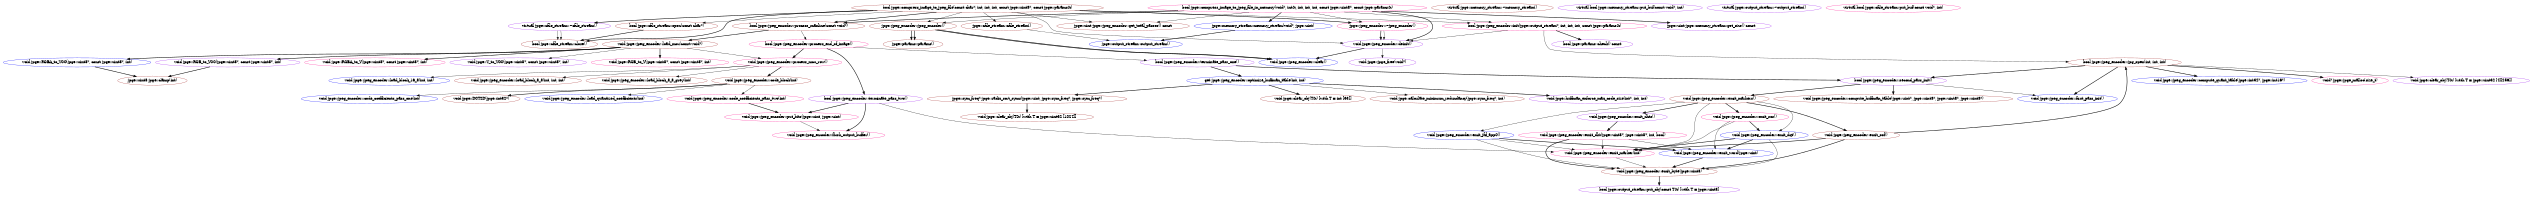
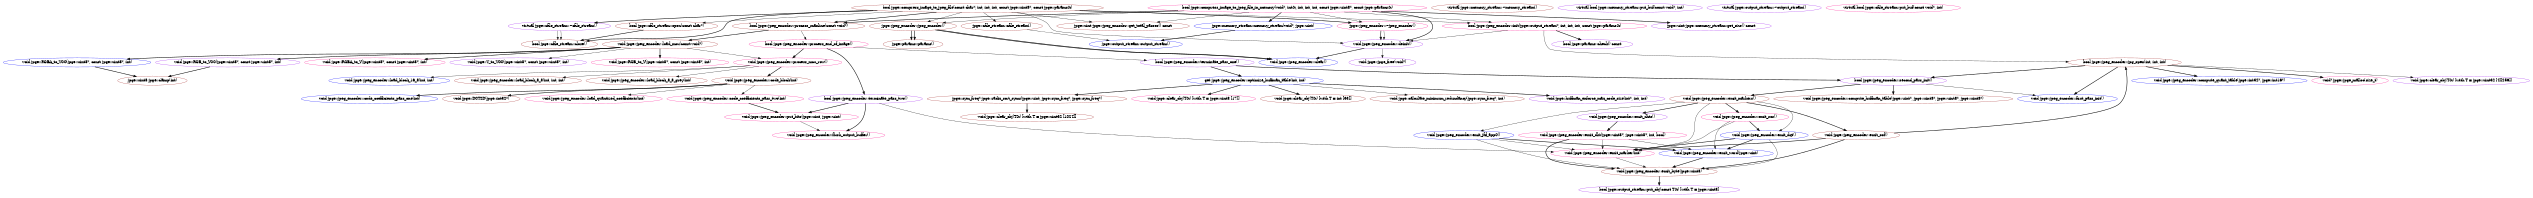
  digraph {
    node [color=brown]
    edge [style=bold]
    "bool jpge::jpeg_encoder::init(jpge::output_stream*, int, int, int, const jpge::params&)" [color=deeppink]
    "bool jpge::params::check() const" [color=purple]
    "void jpge::jpeg_encoder::deinit()" [color=purple]
    "bool jpge::jpeg_encoder::jpg_open(int, int, int)"
    "void jpge::jpge_free(void*)" [color=purple]
    "void jpge::jpeg_encoder::clear()" [color=blue]
    "bool jpge::jpeg_encoder::second_pass_init()" [color=purple]
    "void jpge::jpeg_encoder::first_pass_init()" [color=blue]
    "void jpge::jpeg_encoder::compute_quant_table(jpge::int32*, jpge::int16*)" [color=blue]
    "void* jpge::jpge_malloc(size_t)" [color=deeppink]
    "void jpge::clear_obj(T&) [with T = jpge::uint32 [4][256]]" [color=purple]
    "void jpge::jpeg_encoder::emit_markers()"
    "void jpge::jpeg_encoder::compute_huffman_table(jpge::uint*, jpge::uint8*, jpge::uint8*, jpge::uint8*)"
    "virtual jpge::cfile_stream::~cfile_stream()" [color=purple]
    "bool jpge::cfile_stream::close()"
    "jpge::memory_stream::memory_stream(void*, jpge::uint)" [color=blue]
    "jpge::output_stream::output_stream()" [color=blue]
    n18 [color=blue label="get jpge::jpeg_encoder::optimize_huffman_table(int, int)"]
    "jpge::sym_freq* jpge::radix_sort_syms(jpge::uint, jpge::sym_freq*, jpge::sym_freq*)"
    "void jpge::clear_obj(T&) [with T = int [33]]"
    "void jpge::calculate_minimum_redundancy(jpge::sym_freq*, int)"
    "void jpge::huffman_enforce_max_code_size(int*, int, int)" [color=purple]
+   "void jpge::clear_obj(T&) [with T = jpge::uint8 [17]]" [color=deeppink]
    "void jpge::clear_obj(T&) [with T = jpge::uint32 [1024]]"
    "void jpge::jpeg_encoder::emit_marker(int)" [color=deeppink]
    "void jpge::jpeg_encoder::emit_sos()" [color=deeppink]
    "void jpge::jpeg_encoder::emit_dqt()" [color=blue]
    "void jpge::jpeg_encoder::emit_dhts()" [color=purple]
    "void jpge::jpeg_encoder::emit_sof()"
    "void jpge::jpeg_encoder::emit_jfif_app0()" [color=blue]
    "void jpge::jpeg_encoder::emit_byte(jpge::uint8)"
    "void jpge::jpeg_encoder::emit_word(jpge::uint)" [color=blue]
    "void jpge::jpeg_encoder::emit_dht(jpge::uint8*, jpge::uint8*, int, bool)" [color=deeppink]
    "void jpge::RGB_to_YCC(jpge::uint8*, const jpge::uint8*, int)" [color=purple]
    "jpge::uint8 jpge::clamp(int)"
    "jpge::jpeg_encoder::~jpeg_encoder()" [color=deeppink]
    "bool jpge::cfile_stream::open(const char*)"
    "bool jpge::output_stream::put_obj(const T&) [with T = jpge::uint8]" [color=purple]
    "void jpge::RGBA_to_YCC(jpge::uint8*, const jpge::uint8*, int)" [color=blue]
    "bool jpge::jpeg_encoder::terminate_pass_two()" [color=purple]
    "void jpge::jpeg_encoder::put_bits(jpge::uint, jpge::uint)" [color=deeppink]
    "void jpge::jpeg_encoder::flush_output_buffer()" [color=deeppink]
    "bool jpge::compress_image_to_jpeg_file(const char*, int, int, int, const jpge::uint8*, const jpge::params&)"
    "jpge::jpeg_encoder::jpeg_encoder()"
    "jpge::cfile_stream::cfile_stream()"
    "jpge::uint jpge::jpeg_encoder::get_total_passes() const"
    "bool jpge::jpeg_encoder::process_scanline(const void*)"
    "jpge::params::params()"
    "bool jpge::jpeg_encoder::process_end_of_image()" [color=deeppink]
    "void jpge::jpeg_encoder::load_mcu(const void*)"
    "bool jpge::jpeg_encoder::terminate_pass_one()" [color=purple]
    "void jpge::jpeg_encoder::process_mcu_row()" [color=deeppink]
    "void jpge::RGBA_to_Y(jpge::uint8*, const jpge::uint8*, int)" [color=deeppink]
    "void jpge::Y_to_YCC(jpge::uint8*, const jpge::uint8*, int)" [color=purple]
    "void jpge::RGB_to_Y(jpge::uint8*, const jpge::uint8*, int)" [color=deeppink]
    "void jpge::jpeg_encoder::code_block(int)"
    "void jpge::jpeg_encoder::load_block_16_8(int, int)" [color=blue]
    "void jpge::jpeg_encoder::load_block_8_8_grey(int)"
    "void jpge::jpeg_encoder::load_block_8_8(int, int, int)"
    "void jpge::jpeg_encoder::code_coefficients_pass_two(int)" [color=deeppink]
-   "void jpge::jpeg_encoder::load_quantized_coefficients(int)" [color=blue]
+   "void jpge::jpeg_encoder::load_quantized_coefficients(int)" [color=deeppink]
    "void jpge::jpeg_encoder::code_coefficients_pass_one(int)" [color=blue]
    "void jpge::DCT2D(jpge::int32*)"
    "bool jpge::compress_image_to_jpeg_file_in_memory(void*, int&, int, int, int, const jpge::uint8*, const jpge::params&)" [color=deeppink]
    "jpge::uint jpge::memory_stream::get_size() const" [color=purple]
    "virtual jpge::memory_stream::~memory_stream()"
    "virtual bool jpge::memory_stream::put_buf(const void*, int)" [color=purple]
    "virtual jpge::output_stream::~output_stream()" [color=purple]
    "virtual bool jpge::cfile_stream::put_buf(const void*, int)" [color=deeppink]
    "bool jpge::jpeg_encoder::init(jpge::output_stream*, int, int, int, const jpge::params&)" -> "bool jpge::params::check() const"
    "bool jpge::jpeg_encoder::init(jpge::output_stream*, int, int, int, const jpge::params&)" -> "void jpge::jpeg_encoder::deinit()" [style=solid]
    "bool jpge::jpeg_encoder::init(jpge::output_stream*, int, int, int, const jpge::params&)" -> "bool jpge::jpeg_encoder::jpg_open(int, int, int)" [style=solid]
    "void jpge::jpeg_encoder::deinit()" -> "void jpge::jpge_free(void*)" [style=solid]
    "void jpge::jpeg_encoder::deinit()" -> "void jpge::jpeg_encoder::clear()"
    "bool jpge::jpeg_encoder::jpg_open(int, int, int)" -> "bool jpge::jpeg_encoder::second_pass_init()"
    "bool jpge::jpeg_encoder::jpg_open(int, int, int)" -> "void jpge::jpeg_encoder::first_pass_init()"
    "bool jpge::jpeg_encoder::jpg_open(int, int, int)" -> "void jpge::jpeg_encoder::compute_quant_table(jpge::int32*, jpge::int16*)"
    "bool jpge::jpeg_encoder::jpg_open(int, int, int)" -> "void* jpge::jpge_malloc(size_t)"
    "bool jpge::jpeg_encoder::jpg_open(int, int, int)" -> "void jpge::clear_obj(T&) [with T = jpge::uint32 [4][256]]" [style=solid]
    "bool jpge::jpeg_encoder::second_pass_init()" -> "void jpge::jpeg_encoder::first_pass_init()" [style=solid]
    "bool jpge::jpeg_encoder::second_pass_init()" -> "void jpge::jpeg_encoder::emit_markers()"
    "bool jpge::jpeg_encoder::second_pass_init()" -> "void jpge::jpeg_encoder::compute_huffman_table(jpge::uint*, jpge::uint8*, jpge::uint8*, jpge::uint8*)"
    "void jpge::jpeg_encoder::emit_markers()" -> "void jpge::jpeg_encoder::emit_marker(int)" [style=solid]
    "void jpge::jpeg_encoder::emit_markers()" -> "void jpge::jpeg_encoder::emit_sos()"
    "void jpge::jpeg_encoder::emit_markers()" -> "void jpge::jpeg_encoder::emit_dqt()" [style=solid]
    "void jpge::jpeg_encoder::emit_markers()" -> "void jpge::jpeg_encoder::emit_dhts()"
    "void jpge::jpeg_encoder::emit_markers()" -> "void jpge::jpeg_encoder::emit_sof()"
    "void jpge::jpeg_encoder::emit_markers()" -> "void jpge::jpeg_encoder::emit_jfif_app0()" [style=solid]
    "virtual jpge::cfile_stream::~cfile_stream()" -> "bool jpge::cfile_stream::close()" [style=solid]
    "virtual jpge::cfile_stream::~cfile_stream()" -> "bool jpge::cfile_stream::close()" [style=solid]
    "jpge::memory_stream::memory_stream(void*, jpge::uint)" -> "jpge::output_stream::output_stream()"
    n18 -> "jpge::sym_freq* jpge::radix_sort_syms(jpge::uint, jpge::sym_freq*, jpge::sym_freq*)"
    n18 -> "void jpge::clear_obj(T&) [with T = int [33]]"
    n18 -> "void jpge::calculate_minimum_redundancy(jpge::sym_freq*, int)" [style=solid]
    n18 -> "void jpge::huffman_enforce_max_code_size(int*, int, int)"
+   n18 -> "void jpge::clear_obj(T&) [with T = jpge::uint8 [17]]"
    "jpge::sym_freq* jpge::radix_sort_syms(jpge::uint, jpge::sym_freq*, jpge::sym_freq*)" -> "void jpge::clear_obj(T&) [with T = jpge::uint32 [1024]]"
    "void jpge::jpeg_encoder::emit_marker(int)" -> "void jpge::jpeg_encoder::emit_byte(jpge::uint8)" [style=solid]
    "void jpge::jpeg_encoder::emit_sos()" -> "void jpge::jpeg_encoder::emit_marker(int)" [style=solid]
    "void jpge::jpeg_encoder::emit_sos()" -> "void jpge::jpeg_encoder::emit_dqt()"
    "void jpge::jpeg_encoder::emit_sos()" -> "void jpge::jpeg_encoder::emit_word(jpge::uint)" [style=solid]
    "void jpge::jpeg_encoder::emit_dqt()" -> "void jpge::jpeg_encoder::emit_marker(int)"
    "void jpge::jpeg_encoder::emit_dqt()" -> "void jpge::jpeg_encoder::emit_byte(jpge::uint8)" [style=solid]
    "void jpge::jpeg_encoder::emit_dqt()" -> "void jpge::jpeg_encoder::emit_word(jpge::uint)"
    "void jpge::jpeg_encoder::emit_dhts()" -> "void jpge::jpeg_encoder::emit_dht(jpge::uint8*, jpge::uint8*, int, bool)"
    "void jpge::jpeg_encoder::emit_sof()" -> "bool jpge::jpeg_encoder::jpg_open(int, int, int)"
    "void jpge::jpeg_encoder::emit_sof()" -> "void jpge::jpeg_encoder::emit_marker(int)"
    "void jpge::jpeg_encoder::emit_sof()" -> "void jpge::jpeg_encoder::emit_byte(jpge::uint8)"
    "void jpge::jpeg_encoder::emit_jfif_app0()" -> "void jpge::jpeg_encoder::emit_marker(int)" [style=solid]
    "void jpge::jpeg_encoder::emit_jfif_app0()" -> "void jpge::jpeg_encoder::emit_byte(jpge::uint8)" [style=solid]
    "void jpge::jpeg_encoder::emit_jfif_app0()" -> "void jpge::jpeg_encoder::emit_word(jpge::uint)"
    "void jpge::jpeg_encoder::emit_byte(jpge::uint8)" -> "bool jpge::output_stream::put_obj(const T&) [with T = jpge::uint8]"
    "void jpge::jpeg_encoder::emit_word(jpge::uint)" -> "void jpge::jpeg_encoder::emit_byte(jpge::uint8)"
    "void jpge::jpeg_encoder::emit_dht(jpge::uint8*, jpge::uint8*, int, bool)" -> "void jpge::jpeg_encoder::emit_marker(int)" [style=solid]
    "void jpge::jpeg_encoder::emit_dht(jpge::uint8*, jpge::uint8*, int, bool)" -> "void jpge::jpeg_encoder::emit_byte(jpge::uint8)"
    "void jpge::jpeg_encoder::emit_dht(jpge::uint8*, jpge::uint8*, int, bool)" -> "void jpge::jpeg_encoder::emit_word(jpge::uint)" [style=solid]
    "void jpge::RGB_to_YCC(jpge::uint8*, const jpge::uint8*, int)" -> "jpge::uint8 jpge::clamp(int)"
    "jpge::jpeg_encoder::~jpeg_encoder()" -> "void jpge::jpeg_encoder::deinit()"
    "jpge::jpeg_encoder::~jpeg_encoder()" -> "void jpge::jpeg_encoder::deinit()" [style=solid]
    "bool jpge::cfile_stream::open(const char*)" -> "bool jpge::cfile_stream::close()"
    "void jpge::RGBA_to_YCC(jpge::uint8*, const jpge::uint8*, int)" -> "jpge::uint8 jpge::clamp(int)"
    "bool jpge::jpeg_encoder::terminate_pass_two()" -> "void jpge::jpeg_encoder::emit_marker(int)" [style=solid]
    "bool jpge::jpeg_encoder::terminate_pass_two()" -> "void jpge::jpeg_encoder::put_bits(jpge::uint, jpge::uint)"
    "bool jpge::jpeg_encoder::terminate_pass_two()" -> "void jpge::jpeg_encoder::flush_output_buffer()"
    "void jpge::jpeg_encoder::put_bits(jpge::uint, jpge::uint)" -> "void jpge::jpeg_encoder::flush_output_buffer()" [style=solid]
    "bool jpge::compress_image_to_jpeg_file(const char*, int, int, int, const jpge::uint8*, const jpge::params&)" -> "bool jpge::jpeg_encoder::init(jpge::output_stream*, int, int, int, const jpge::params&)" [style=solid]
    "bool jpge::compress_image_to_jpeg_file(const char*, int, int, int, const jpge::uint8*, const jpge::params&)" -> "void jpge::jpeg_encoder::deinit()" [style=solid]
    "bool jpge::compress_image_to_jpeg_file(const char*, int, int, int, const jpge::uint8*, const jpge::params&)" -> "virtual jpge::cfile_stream::~cfile_stream()"
    "bool jpge::compress_image_to_jpeg_file(const char*, int, int, int, const jpge::uint8*, const jpge::params&)" -> "bool jpge::cfile_stream::close()"
    "bool jpge::compress_image_to_jpeg_file(const char*, int, int, int, const jpge::uint8*, const jpge::params&)" -> "jpge::jpeg_encoder::~jpeg_encoder()"
    "bool jpge::compress_image_to_jpeg_file(const char*, int, int, int, const jpge::uint8*, const jpge::params&)" -> "bool jpge::cfile_stream::open(const char*)" [style=solid]
    "bool jpge::compress_image_to_jpeg_file(const char*, int, int, int, const jpge::uint8*, const jpge::params&)" -> "jpge::jpeg_encoder::jpeg_encoder()" [style=solid]
    "bool jpge::compress_image_to_jpeg_file(const char*, int, int, int, const jpge::uint8*, const jpge::params&)" -> "jpge::cfile_stream::cfile_stream()" [style=solid]
    "bool jpge::compress_image_to_jpeg_file(const char*, int, int, int, const jpge::uint8*, const jpge::params&)" -> "jpge::uint jpge::jpeg_encoder::get_total_passes() const" [style=solid]
    "bool jpge::compress_image_to_jpeg_file(const char*, int, int, int, const jpge::uint8*, const jpge::params&)" -> "bool jpge::jpeg_encoder::process_scanline(const void*)"
    "jpge::jpeg_encoder::jpeg_encoder()" -> "void jpge::jpeg_encoder::clear()"
    "jpge::jpeg_encoder::jpeg_encoder()" -> "void jpge::jpeg_encoder::clear()"
    "jpge::jpeg_encoder::jpeg_encoder()" -> "jpge::params::params()"
    "jpge::jpeg_encoder::jpeg_encoder()" -> "jpge::params::params()"
    "jpge::cfile_stream::cfile_stream()" -> "jpge::output_stream::output_stream()" [style=solid]
    "bool jpge::jpeg_encoder::process_scanline(const void*)" -> "bool jpge::jpeg_encoder::process_end_of_image()" [style=solid]
    "bool jpge::jpeg_encoder::process_scanline(const void*)" -> "void jpge::jpeg_encoder::load_mcu(const void*)"
    "bool jpge::jpeg_encoder::process_end_of_image()" -> "bool jpge::jpeg_encoder::terminate_pass_two()"
    "bool jpge::jpeg_encoder::process_end_of_image()" -> "bool jpge::jpeg_encoder::terminate_pass_one()" [style=solid]
    "bool jpge::jpeg_encoder::process_end_of_image()" -> "void jpge::jpeg_encoder::process_mcu_row()"
    "void jpge::jpeg_encoder::load_mcu(const void*)" -> "void jpge::RGB_to_YCC(jpge::uint8*, const jpge::uint8*, int)"
    "void jpge::jpeg_encoder::load_mcu(const void*)" -> "void jpge::RGBA_to_YCC(jpge::uint8*, const jpge::uint8*, int)"
    "void jpge::jpeg_encoder::load_mcu(const void*)" -> "void jpge::jpeg_encoder::process_mcu_row()" [style=solid]
    "void jpge::jpeg_encoder::load_mcu(const void*)" -> "void jpge::RGBA_to_Y(jpge::uint8*, const jpge::uint8*, int)"
    "void jpge::jpeg_encoder::load_mcu(const void*)" -> "void jpge::Y_to_YCC(jpge::uint8*, const jpge::uint8*, int)" [style=solid]
    "void jpge::jpeg_encoder::load_mcu(const void*)" -> "void jpge::RGB_to_Y(jpge::uint8*, const jpge::uint8*, int)"
    "bool jpge::jpeg_encoder::terminate_pass_one()" -> "bool jpge::jpeg_encoder::second_pass_init()"
    "bool jpge::jpeg_encoder::terminate_pass_one()" -> n18
    "void jpge::jpeg_encoder::process_mcu_row()" -> "void jpge::jpeg_encoder::code_block(int)"
    "void jpge::jpeg_encoder::process_mcu_row()" -> "void jpge::jpeg_encoder::load_block_16_8(int, int)" [style=solid]
    "void jpge::jpeg_encoder::process_mcu_row()" -> "void jpge::jpeg_encoder::load_block_8_8_grey(int)" [style=solid]
    "void jpge::jpeg_encoder::process_mcu_row()" -> "void jpge::jpeg_encoder::load_block_8_8(int, int, int)" [style=solid]
    "void jpge::jpeg_encoder::code_block(int)" -> "void jpge::jpeg_encoder::code_coefficients_pass_two(int)" [style=solid]
    "void jpge::jpeg_encoder::code_block(int)" -> "void jpge::jpeg_encoder::load_quantized_coefficients(int)" [style=solid]
-   "void jpge::jpeg_encoder::code_block(int)" -> "void jpge::jpeg_encoder::code_coefficients_pass_one(int)" [style=solid]
+   "void jpge::jpeg_encoder::code_block(int)" -> "void jpge::jpeg_encoder::code_coefficients_pass_one(int)"
    "void jpge::jpeg_encoder::code_block(int)" -> "void jpge::DCT2D(jpge::int32*)"
    "void jpge::jpeg_encoder::code_coefficients_pass_two(int)" -> "void jpge::jpeg_encoder::put_bits(jpge::uint, jpge::uint)"
    "bool jpge::compress_image_to_jpeg_file_in_memory(void*, int&, int, int, int, const jpge::uint8*, const jpge::params&)" -> "bool jpge::jpeg_encoder::init(jpge::output_stream*, int, int, int, const jpge::params&)" [style=solid]
    "bool jpge::compress_image_to_jpeg_file_in_memory(void*, int&, int, int, int, const jpge::uint8*, const jpge::params&)" -> "void jpge::jpeg_encoder::deinit()"
    "bool jpge::compress_image_to_jpeg_file_in_memory(void*, int&, int, int, int, const jpge::uint8*, const jpge::params&)" -> "jpge::memory_stream::memory_stream(void*, jpge::uint)"
    "bool jpge::compress_image_to_jpeg_file_in_memory(void*, int&, int, int, int, const jpge::uint8*, const jpge::params&)" -> "jpge::jpeg_encoder::~jpeg_encoder()" [style=solid]
    "bool jpge::compress_image_to_jpeg_file_in_memory(void*, int&, int, int, int, const jpge::uint8*, const jpge::params&)" -> "jpge::jpeg_encoder::jpeg_encoder()" [style=solid]
    "bool jpge::compress_image_to_jpeg_file_in_memory(void*, int&, int, int, int, const jpge::uint8*, const jpge::params&)" -> "jpge::uint jpge::jpeg_encoder::get_total_passes() const" [style=solid]
    "bool jpge::compress_image_to_jpeg_file_in_memory(void*, int&, int, int, int, const jpge::uint8*, const jpge::params&)" -> "bool jpge::jpeg_encoder::process_scanline(const void*)"
    "bool jpge::compress_image_to_jpeg_file_in_memory(void*, int&, int, int, int, const jpge::uint8*, const jpge::params&)" -> "jpge::uint jpge::memory_stream::get_size() const"
  }
